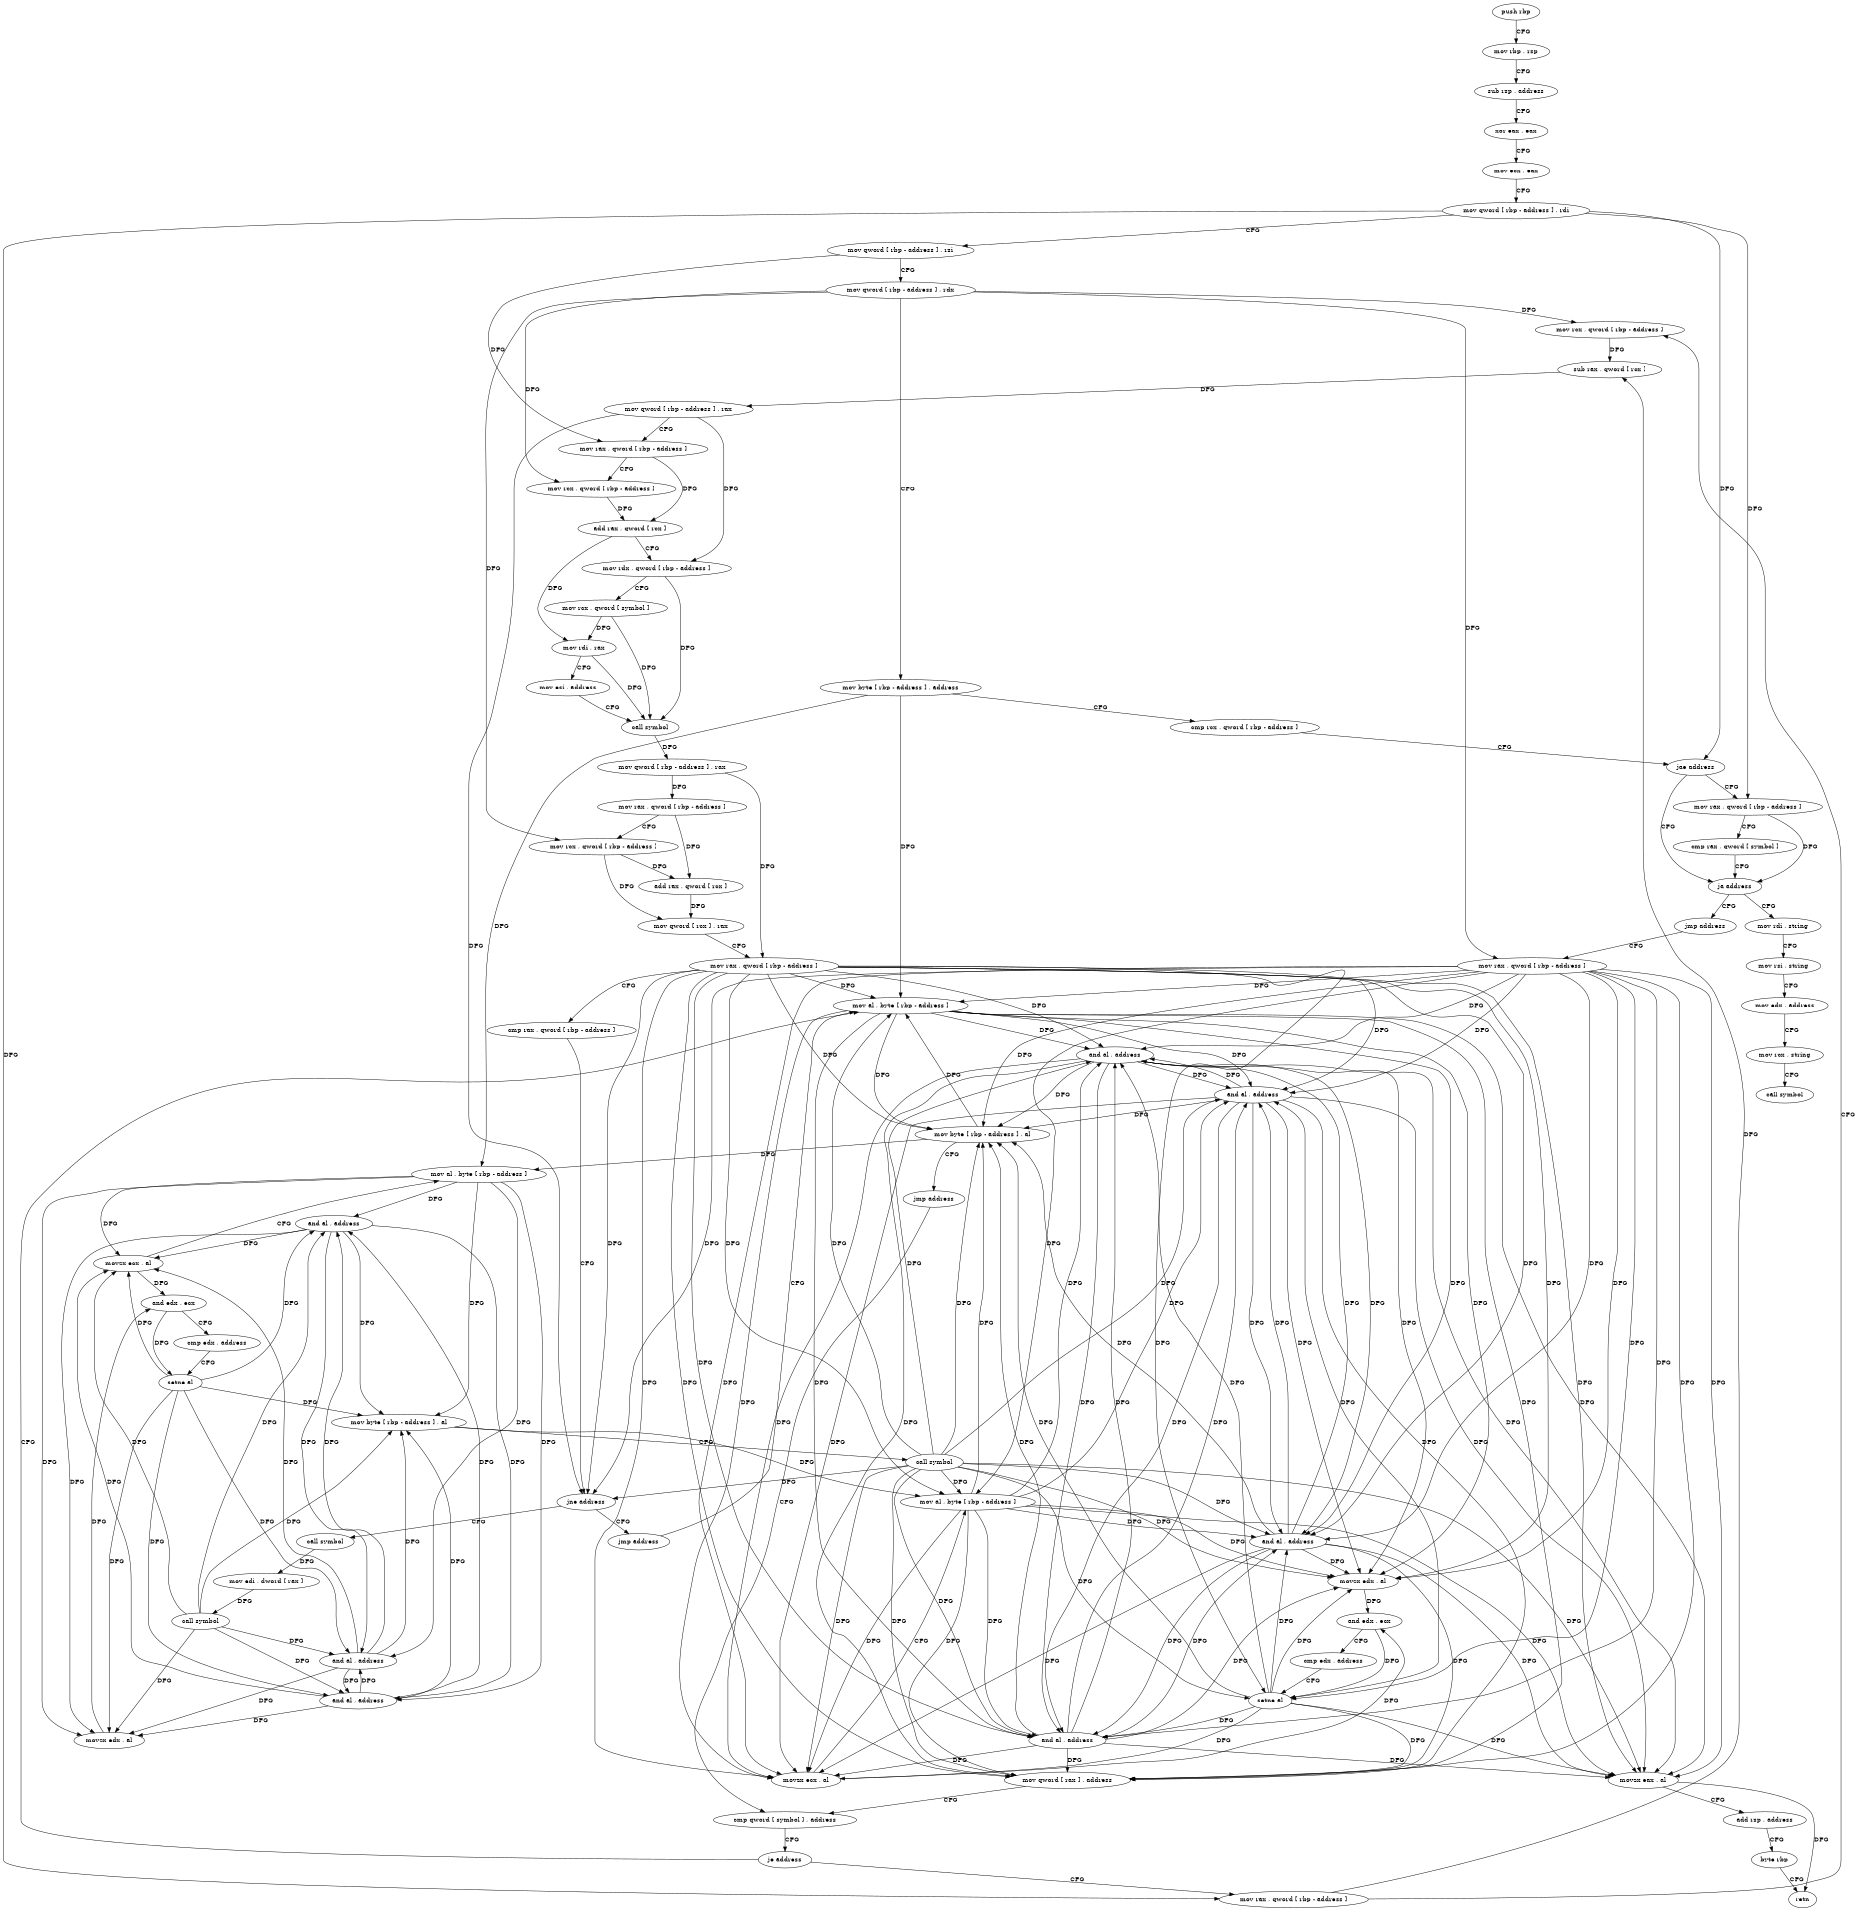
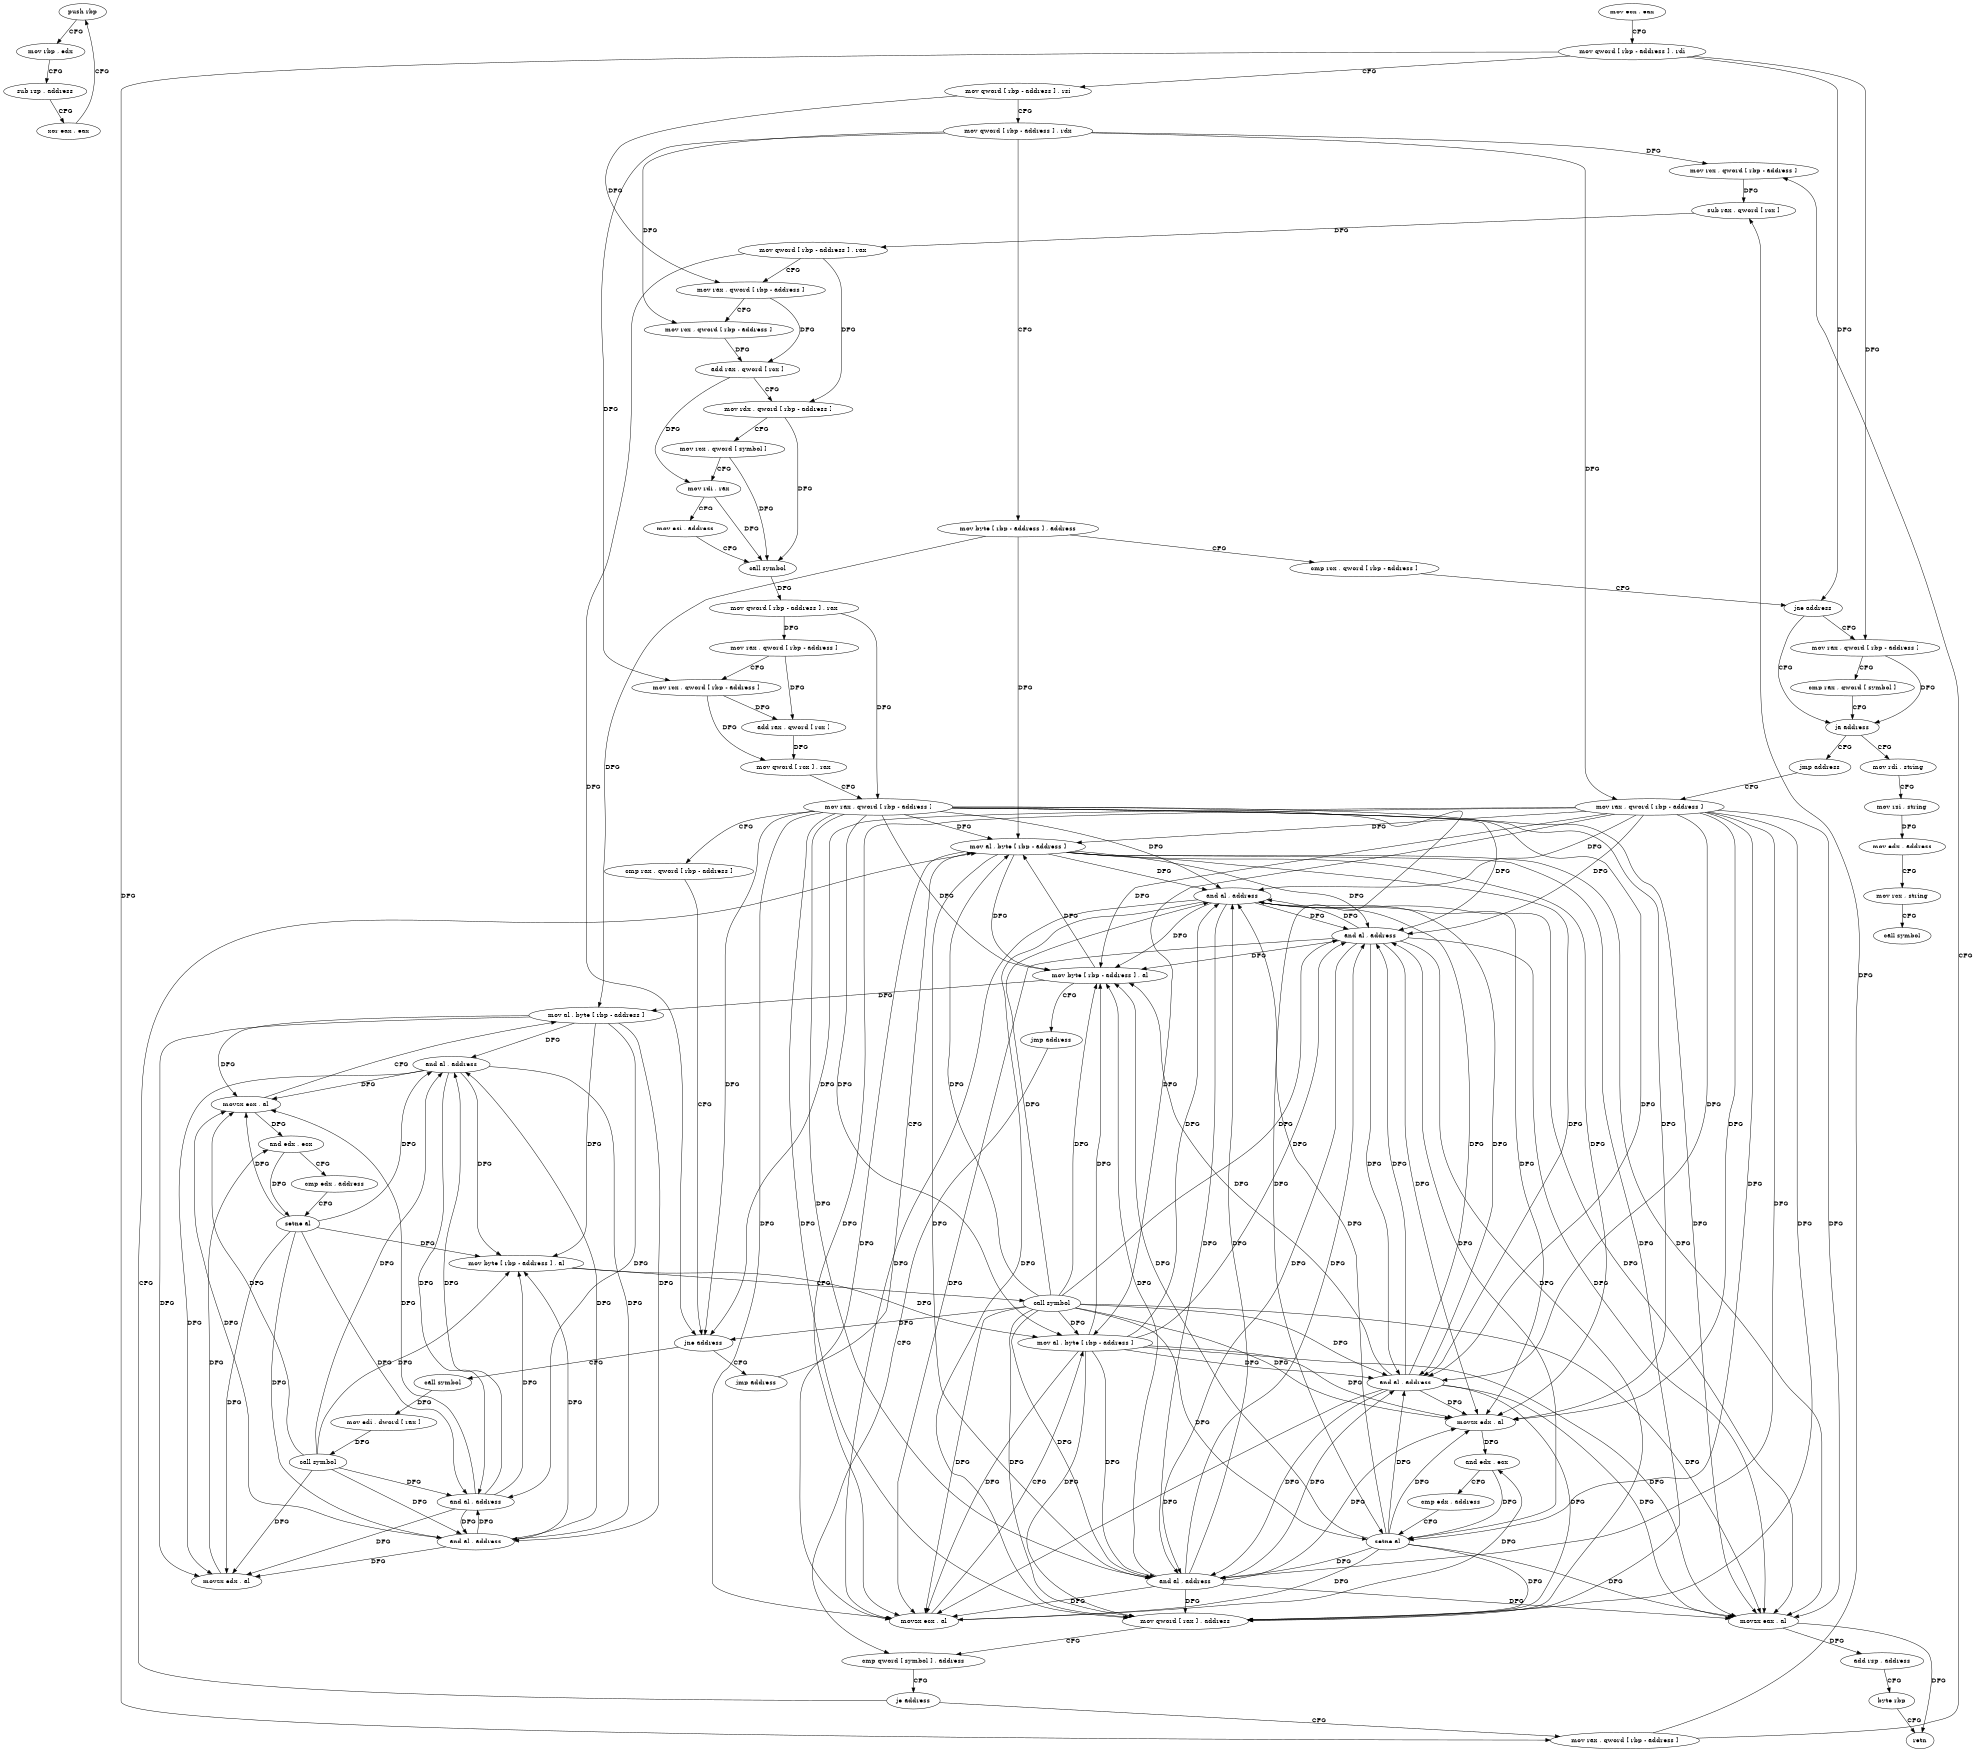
  digraph {
    n1 [label="push rbp"]
-   n2 [label="mov rbp , rsp"]
+   n2 [label="mov rbp , edx"]
    n3 [label="sub rsp , address"]
    n4 [label="xor eax , eax"]
    n5 [label="mov ecx , eax"]
    n6 [label="mov qword [ rbp - address ] , rdi"]
    n7 [label="mov qword [ rbp - address ] , rsi"]
    n8 [label="jae address"]
    n9 [label="mov rax , qword [ rbp - address ]"]
    n10 [label="mov rax , qword [ rbp - address ]"]
    n11 [label="mov qword [ rbp - address ] , rdx"]
    n12 [label="mov rax , qword [ rbp - address ]"]
    n13 [label="ja address"]
    n14 [label="cmp rax , qword [ symbol ]"]
    n15 [label="mov rcx , qword [ rbp - address ]"]
    n16 [label="sub rax , qword [ rcx ]"]
    n17 [label="mov byte [ rbp - address ] , address"]
    n18 [label="mov rax , qword [ rbp - address ]"]
    n19 [label="mov rcx , qword [ rbp - address ]"]
    n20 [label="mov rcx , qword [ rbp - address ]"]
    n21 [label="add rax , qword [ rcx ]"]
    n22 [label="cmp rcx , qword [ rbp - address ]"]
    n23 [label="mov al , byte [ rbp - address ]"]
    n24 [label="mov al , byte [ rbp - address ]"]
    n25 [label="mov qword [ rax ] , address"]
    n26 [label="and al , address"]
    n27 [label="movzx eax , al"]
    n28 [label="jne address"]
    n29 [label="and al , address"]
    n30 [label="movzx ecx , al"]
    n31 [label="mov al , byte [ rbp - address ]"]
    n32 [label="and al , address"]
    n33 [label="movzx edx , al"]
    n34 [label="setne al"]
    n35 [label="and al , address"]
    n36 [label="mov byte [ rbp - address ] , al"]
    n37 [label="add rax , qword [ rcx ]"]
    n38 [label="mov qword [ rcx ] , rax"]
    n39 [label="and al , address"]
    n40 [label="movzx ecx , al"]
    n41 [label="and al , address"]
    n42 [label="movzx edx , al"]
    n43 [label="and al , address"]
    n44 [label="mov byte [ rbp - address ] , al"]
    n45 [label="mov rdi , string"]
    n46 [label="mov rsi , string"]
    n47 [label="mov edx , address"]
    n48 [label="jmp address"]
    n49 [label="mov rcx , string"]
    n50 [label="call symbol"]
    n51 [label="cmp qword [ symbol ] , address"]
    n52 [label="add rsp , address"]
    n53 [label=retn]
    n54 [label="call symbol"]
    n55 [label="jmp address"]
    n56 [label="and edx , ecx"]
    n57 [label="jmp address"]
    n58 [label="je address"]
    n59 [label="byte rbp"]
    n60 [label="mov qword [ rbp - address ] , rax"]
    n61 [label="mov rdx , qword [ rbp - address ]"]
    n62 [label="mov rcx , qword [ symbol ]"]
    n63 [label="call symbol"]
    n64 [label="mov rdi , rax"]
    n65 [label="mov esi , address"]
    n66 [label="mov qword [ rbp - address ] , rax"]
    n67 [label="mov rax , qword [ rbp - address ]"]
    n68 [label="mov rax , qword [ rbp - address ]"]
    n69 [label="cmp rax , qword [ rbp - address ]"]
    n70 [label="mov edi , dword [ rax ]"]
    n71 [label="call symbol"]
    n72 [label="and edx , ecx"]
    n73 [label="call symbol"]
    n74 [label="cmp edx , address"]
    n75 [label="setne al"]
    n76 [label="cmp edx , address"]
    n1 -> n2 [label=CFG]
    n2 -> n3 [label=CFG]
    n3 -> n4 [label=CFG]
-   n4 -> n5 [label=CFG]
+   n4 -> n1 [label=CFG]
    n5 -> n6 [label=CFG]
    n6 -> n7 [label=CFG]
    n6 -> n8 [label=DFG]
    n6 -> n9 [label=DFG]
    n6 -> n10 [label=DFG]
    n7 -> n11 [label=CFG]
    n7 -> n12 [label=DFG]
    n8 -> n9 [label=CFG]
    n8 -> n13 [label=CFG]
    n9 -> n13 [label=DFG]
    n9 -> n14 [label=CFG]
    n10 -> n15 [label=CFG]
    n10 -> n16 [label=DFG]
    n11 -> n15 [label=DFG]
    n11 -> n17 [label=CFG]
    n11 -> n18 [label=DFG]
    n11 -> n19 [label=DFG]
    n11 -> n20 [label=DFG]
    n12 -> n19 [label=CFG]
    n12 -> n21 [label=DFG]
    n13 -> n45 [label=CFG]
    n13 -> n48 [label=CFG]
    n14 -> n13 [label=CFG]
    n15 -> n16 [label=DFG]
    n16 -> n60 [label=DFG]
    n17 -> n22 [label=CFG]
    n17 -> n23 [label=DFG]
    n17 -> n24 [label=DFG]
    n18 -> n23 [label=DFG]
    n18 -> n25 [label=DFG]
    n18 -> n26 [label=DFG]
    n18 -> n27 [label=DFG]
    n18 -> n28 [label=DFG]
    n18 -> n29 [label=DFG]
    n18 -> n30 [label=DFG]
    n18 -> n31 [label=DFG]
    n18 -> n32 [label=DFG]
    n18 -> n33 [label=DFG]
    n18 -> n34 [label=DFG]
    n18 -> n35 [label=DFG]
    n18 -> n36 [label=DFG]
    n19 -> n21 [label=DFG]
    n20 -> n37 [label=DFG]
    n20 -> n38 [label=DFG]
    n21 -> n61 [label=CFG]
    n21 -> n64 [label=DFG]
    n22 -> n8 [label=CFG]
    n23 -> n25 [label=DFG]
    n23 -> n26 [label=DFG]
    n23 -> n27 [label=DFG]
    n23 -> n29 [label=DFG]
    n23 -> n30 [label=DFG]
    n23 -> n32 [label=DFG]
    n23 -> n33 [label=DFG]
    n23 -> n35 [label=DFG]
    n23 -> n36 [label=DFG]
    n24 -> n39 [label=DFG]
    n24 -> n40 [label=DFG]
    n24 -> n41 [label=DFG]
    n24 -> n42 [label=DFG]
    n24 -> n43 [label=DFG]
    n24 -> n44 [label=DFG]
    n25 -> n51 [label=CFG]
    n26 -> n25 [label=DFG]
    n26 -> n27 [label=DFG]
    n26 -> n29 [label=DFG]
    n26 -> n30 [label=DFG]
    n26 -> n32 [label=DFG]
    n26 -> n33 [label=DFG]
    n26 -> n35 [label=DFG]
    n26 -> n36 [label=DFG]
-   n27 -> n52 [label=CFG]
+   n27 -> n52 [label=DFG]
    n27 -> n53 [label=DFG]
    n28 -> n54 [label=CFG]
    n28 -> n55 [label=CFG]
    n29 -> n25 [label=DFG]
    n29 -> n26 [label=DFG]
    n29 -> n27 [label=DFG]
    n29 -> n30 [label=DFG]
    n29 -> n32 [label=DFG]
    n29 -> n33 [label=DFG]
    n29 -> n35 [label=DFG]
    n29 -> n36 [label=DFG]
    n30 -> n31 [label=CFG]
    n30 -> n56 [label=DFG]
    n31 -> n25 [label=DFG]
    n31 -> n26 [label=DFG]
    n31 -> n27 [label=DFG]
    n31 -> n29 [label=DFG]
    n31 -> n30 [label=DFG]
    n31 -> n32 [label=DFG]
    n31 -> n33 [label=DFG]
    n31 -> n35 [label=DFG]
    n31 -> n36 [label=DFG]
    n32 -> n25 [label=DFG]
    n32 -> n26 [label=DFG]
    n32 -> n27 [label=DFG]
    n32 -> n29 [label=DFG]
    n32 -> n30 [label=DFG]
    n32 -> n33 [label=DFG]
    n32 -> n35 [label=DFG]
    n32 -> n36 [label=DFG]
    n33 -> n56 [label=DFG]
    n34 -> n25 [label=DFG]
    n34 -> n26 [label=DFG]
    n34 -> n27 [label=DFG]
    n34 -> n29 [label=DFG]
    n34 -> n30 [label=DFG]
    n34 -> n32 [label=DFG]
    n34 -> n33 [label=DFG]
    n34 -> n35 [label=DFG]
    n34 -> n36 [label=DFG]
    n35 -> n25 [label=DFG]
    n35 -> n26 [label=DFG]
    n35 -> n27 [label=DFG]
    n35 -> n29 [label=DFG]
    n35 -> n30 [label=DFG]
    n35 -> n32 [label=DFG]
    n35 -> n33 [label=DFG]
    n35 -> n36 [label=DFG]
    n36 -> n23 [label=DFG]
    n36 -> n24 [label=DFG]
    n36 -> n57 [label=CFG]
    n37 -> n38 [label=DFG]
    n38 -> n68 [label=CFG]
    n39 -> n40 [label=DFG]
    n39 -> n41 [label=DFG]
    n39 -> n42 [label=DFG]
    n39 -> n43 [label=DFG]
    n39 -> n44 [label=DFG]
    n40 -> n24 [label=CFG]
    n40 -> n72 [label=DFG]
    n41 -> n39 [label=DFG]
    n41 -> n40 [label=DFG]
    n41 -> n42 [label=DFG]
    n41 -> n43 [label=DFG]
    n41 -> n44 [label=DFG]
    n42 -> n72 [label=DFG]
    n43 -> n39 [label=DFG]
    n43 -> n40 [label=DFG]
    n43 -> n41 [label=DFG]
    n43 -> n42 [label=DFG]
    n43 -> n44 [label=DFG]
    n44 -> n31 [label=DFG]
    n44 -> n73 [label=CFG]
    n45 -> n46 [label=CFG]
-   n46 -> n47 [label=CFG]
+   n46 -> n47 [label=DFG]
    n47 -> n49 [label=CFG]
    n48 -> n18 [label=CFG]
    n49 -> n50 [label=CFG]
    n51 -> n58 [label=CFG]
    n52 -> n59 [label=CFG]
    n54 -> n70 [label=DFG]
    n55 -> n23 [label=CFG]
    n56 -> n34 [label=DFG]
    n56 -> n76 [label=CFG]
    n57 -> n51 [label=CFG]
    n58 -> n10 [label=CFG]
    n58 -> n23 [label=CFG]
    n59 -> n53 [label=CFG]
    n60 -> n12 [label=CFG]
    n60 -> n28 [label=DFG]
    n60 -> n61 [label=DFG]
    n61 -> n62 [label=CFG]
    n61 -> n63 [label=DFG]
    n62 -> n63 [label=DFG]
-   n62 -> n64 [label=DFG]
+   n62 -> n64 [label=CFG]
    n63 -> n66 [label=DFG]
    n64 -> n63 [label=DFG]
    n64 -> n65 [label=CFG]
    n65 -> n63 [label=CFG]
    n66 -> n67 [label=DFG]
    n66 -> n68 [label=DFG]
    n67 -> n20 [label=CFG]
    n67 -> n37 [label=DFG]
    n68 -> n23 [label=DFG]
    n68 -> n25 [label=DFG]
    n68 -> n26 [label=DFG]
    n68 -> n27 [label=DFG]
    n68 -> n28 [label=DFG]
    n68 -> n29 [label=DFG]
    n68 -> n30 [label=DFG]
    n68 -> n31 [label=DFG]
    n68 -> n32 [label=DFG]
    n68 -> n33 [label=DFG]
    n68 -> n34 [label=DFG]
    n68 -> n35 [label=DFG]
    n68 -> n36 [label=DFG]
    n68 -> n69 [label=CFG]
    n69 -> n28 [label=CFG]
    n70 -> n71 [label=DFG]
    n71 -> n39 [label=DFG]
    n71 -> n40 [label=DFG]
    n71 -> n41 [label=DFG]
    n71 -> n42 [label=DFG]
    n71 -> n43 [label=DFG]
    n71 -> n44 [label=DFG]
    n72 -> n74 [label=CFG]
    n72 -> n75 [label=DFG]
    n73 -> n23 [label=DFG]
    n73 -> n25 [label=DFG]
    n73 -> n26 [label=DFG]
    n73 -> n27 [label=DFG]
    n73 -> n28 [label=DFG]
    n73 -> n29 [label=DFG]
    n73 -> n30 [label=DFG]
    n73 -> n31 [label=DFG]
    n73 -> n32 [label=DFG]
    n73 -> n33 [label=DFG]
    n73 -> n34 [label=DFG]
    n73 -> n35 [label=DFG]
    n73 -> n36 [label=DFG]
    n74 -> n75 [label=CFG]
    n75 -> n39 [label=DFG]
    n75 -> n40 [label=DFG]
    n75 -> n41 [label=DFG]
    n75 -> n42 [label=DFG]
    n75 -> n43 [label=DFG]
    n75 -> n44 [label=DFG]
    n76 -> n34 [label=CFG]
  }
